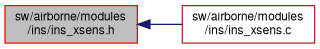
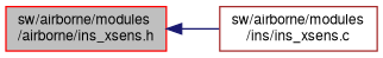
  digraph {
    rankdir=LR
    node [fontname=FreeSans fontsize=10 shape=record style=filled]
-   n1 [color=red fillcolor=grey75 fontcolor=black height=0.2 label="sw/airborne/modules\l/ins/ins_xsens.h" width=0.4]
+   n1 [color=red fillcolor=grey75 fontcolor=black height=0.2 label="sw/airborne/modules\l/airborne/ins_xsens.h" width=0.4]
    n2 [color=brown fillcolor=white height=0.2 label="sw/airborne/modules\l/ins/ins_xsens.c" width=0.4]
    n1 -> n2 [color=midnightblue dir=back fontname=FreeSans fontsize=10 labelfontname=FreeSans labelfontsize=10 style=solid]
  }
